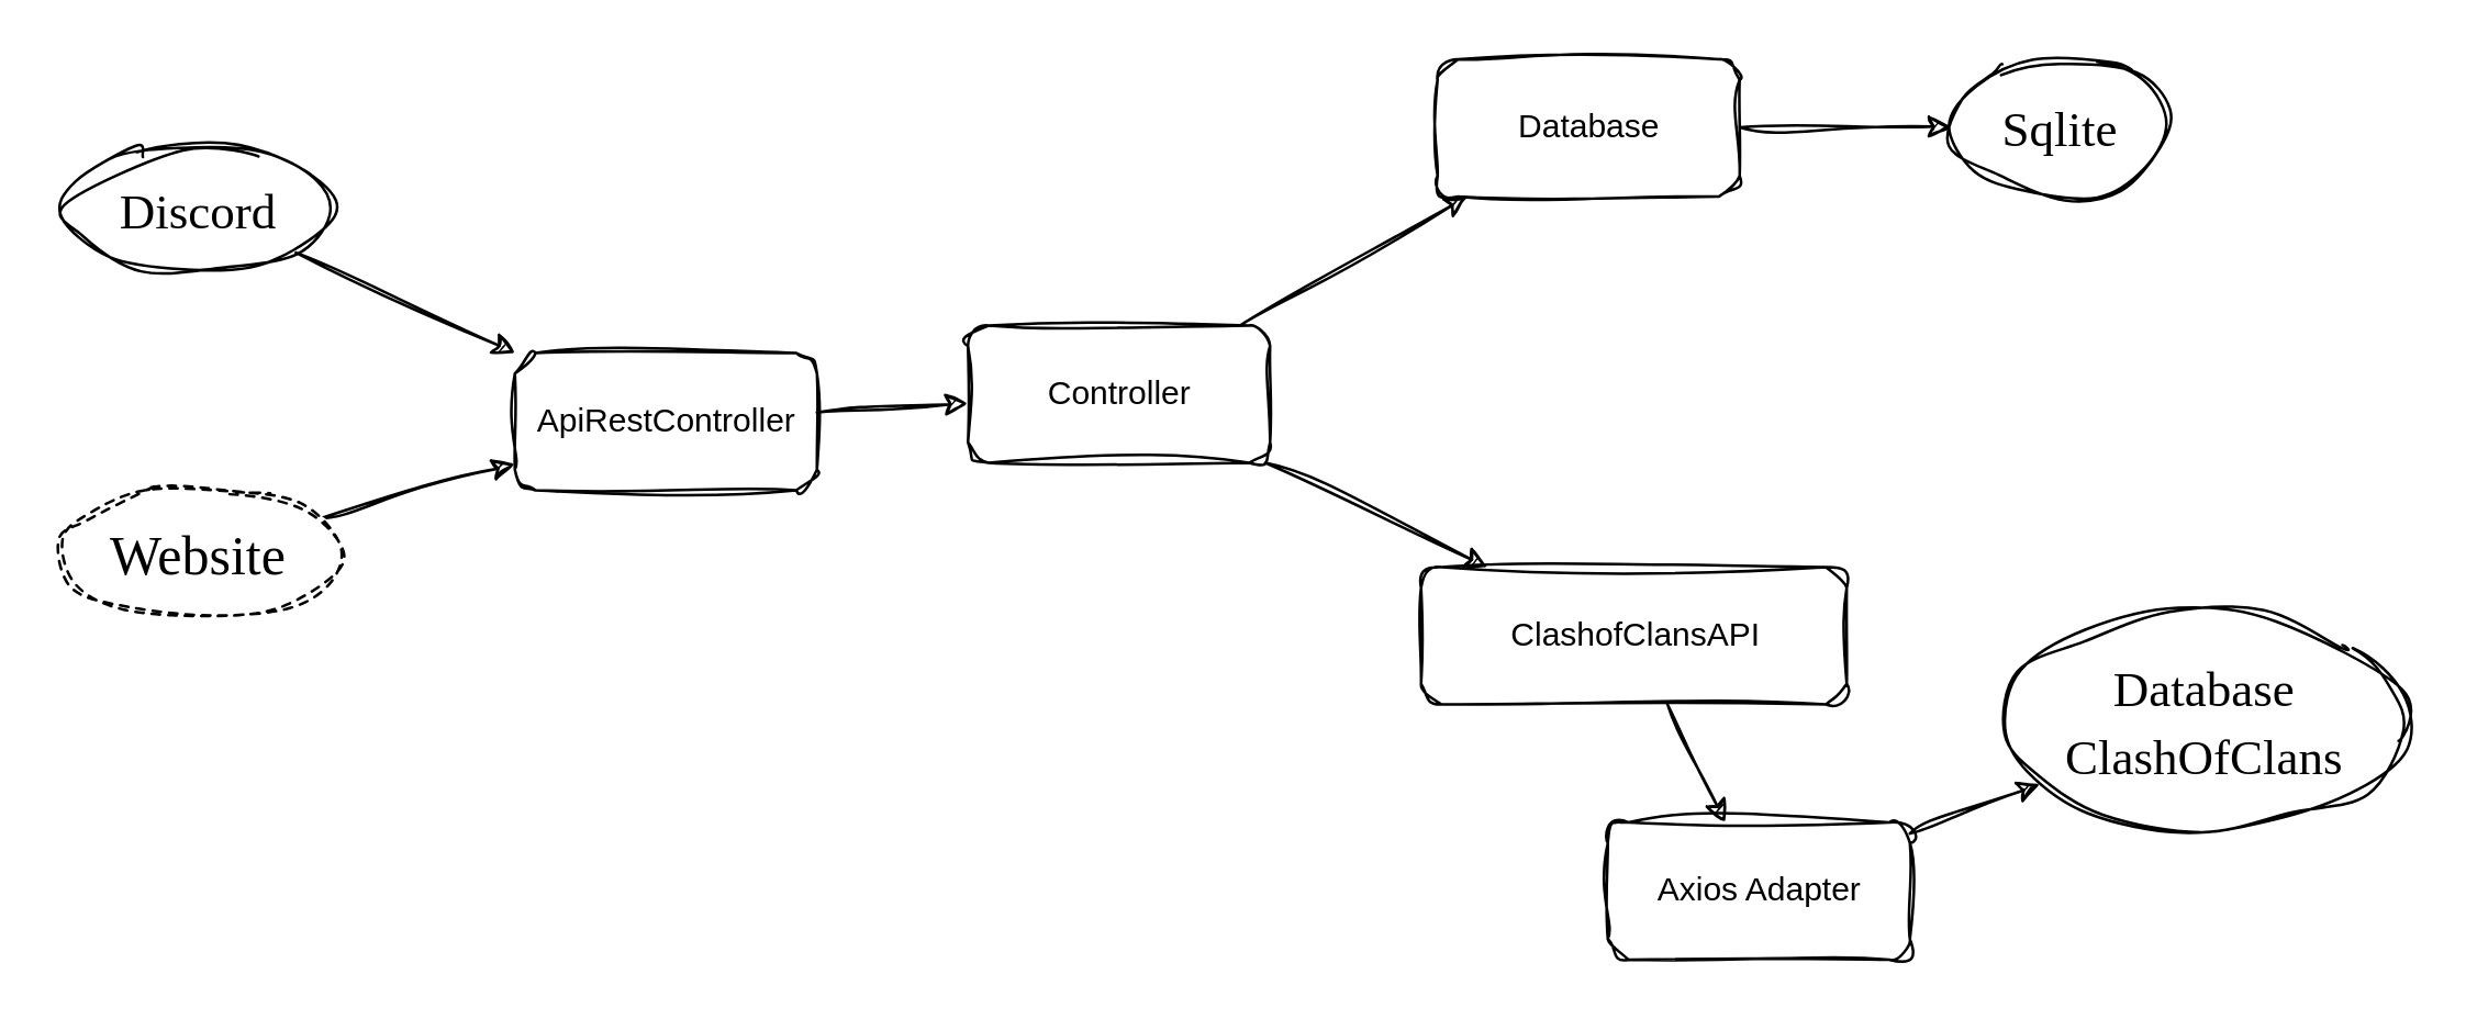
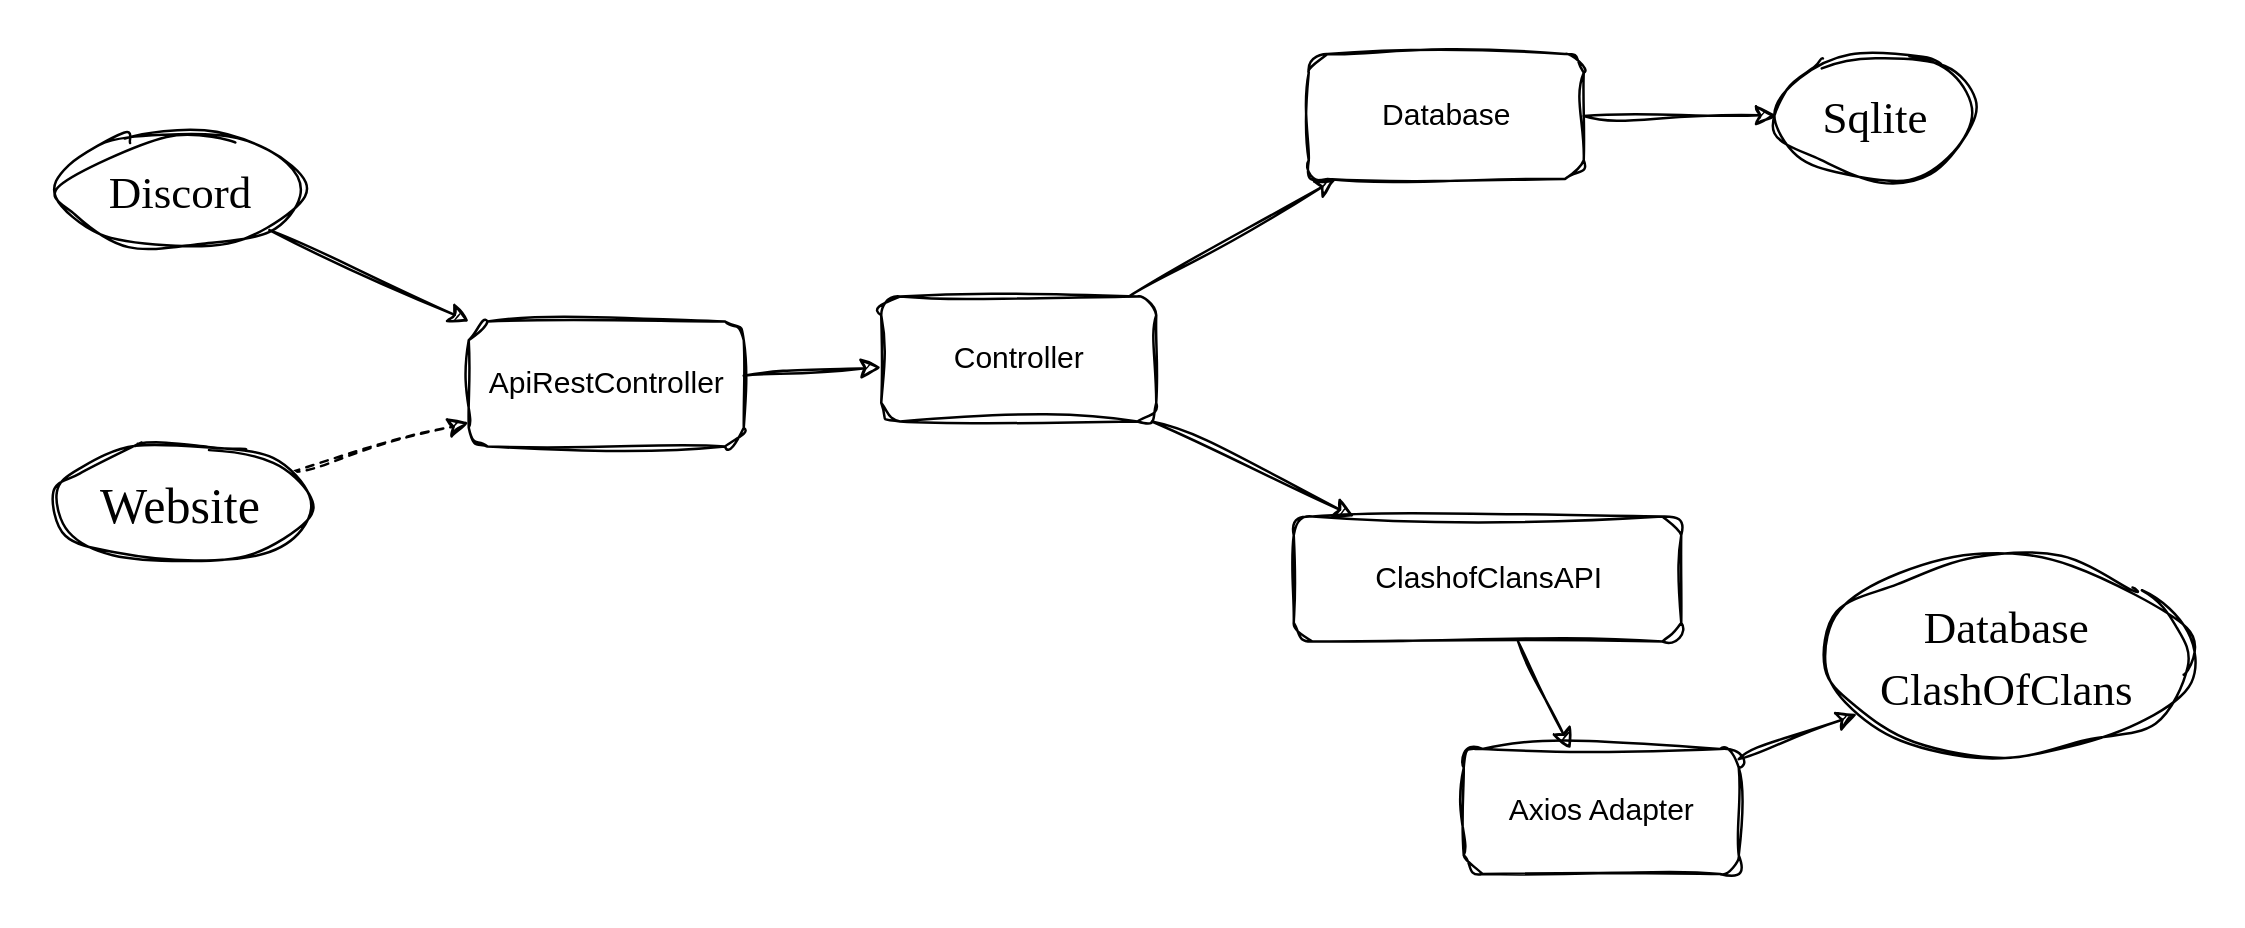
  <mxCell id="0" />
  <mxCell id="1" parent="0" />
  <mxCell id="2" value="Axios Adapter" style="html=1;rounded=1;sketch=1;curveFitting=1;jiggle=2;" parent="1" vertex="1"><mxGeometry x="585" y="299" width="110" height="50" as="geometry" /></mxCell>
  <mxCell id="3" style="edgeStyle=none;html=1;rounded=1;sketch=1;curveFitting=1;jiggle=2;" parent="1" source="4" target="2" edge="1"><mxGeometry relative="1" as="geometry" /></mxCell>
  <mxCell id="4" value="ClashofClansAPI" style="html=1;rounded=1;sketch=1;curveFitting=1;jiggle=2;fillColor=none;" parent="1" vertex="1"><mxGeometry x="517" y="206" width="155" height="50" as="geometry" /></mxCell>
  <mxCell id="5" style="edgeStyle=none;rounded=1;sketch=1;hachureGap=4;jiggle=2;curveFitting=1;html=1;fontFamily=Architects Daughter;fontSource=https%3A%2F%2Ffonts.googleapis.com%2Fcss%3Ffamily%3DArchitects%2BDaughter;fontSize=16;" parent="1" source="2" target="11" edge="1"><mxGeometry relative="1" as="geometry" /></mxCell>
  <mxCell id="6" style="edgeStyle=none;rounded=1;sketch=1;hachureGap=4;jiggle=2;curveFitting=1;html=1;fontFamily=Architects Daughter;fontSource=https%3A%2F%2Ffonts.googleapis.com%2Fcss%3Ffamily%3DArchitects%2BDaughter;fontSize=16;" parent="1" source="7" target="12" edge="1"><mxGeometry relative="1" as="geometry" /></mxCell>
  <mxCell id="7" value="Database" style="html=1;rounded=1;sketch=1;curveFitting=1;jiggle=2;" parent="1" vertex="1"><mxGeometry x="523" y="21" width="110" height="50" as="geometry" /></mxCell>
  <mxCell id="8" style="edgeStyle=none;html=1;rounded=1;sketch=1;curveFitting=1;jiggle=2;" parent="1" source="10" target="7" edge="1"><mxGeometry relative="1" as="geometry" /></mxCell>
  <mxCell id="9" style="edgeStyle=none;html=1;rounded=1;sketch=1;curveFitting=1;jiggle=2;" parent="1" source="10" target="4" edge="1"><mxGeometry relative="1" as="geometry" /></mxCell>
  <mxCell id="10" value="Controller" style="html=1;rounded=1;sketch=1;curveFitting=1;jiggle=2;" parent="1" vertex="1"><mxGeometry x="352" y="118" width="110" height="50" as="geometry" /></mxCell>
  <mxCell id="11" value="&lt;font style=&quot;font-size: 18px;&quot;&gt;Database&lt;br&gt;ClashOfClans&lt;/font&gt;" style="ellipse;whiteSpace=wrap;html=1;rounded=1;sketch=1;hachureGap=4;jiggle=2;curveFitting=1;fontFamily=Architects Daughter;fontSource=https%3A%2F%2Ffonts.googleapis.com%2Fcss%3Ffamily%3DArchitects%2BDaughter;fontSize=20;" parent="1" vertex="1"><mxGeometry x="729" y="222" width="147" height="80" as="geometry" /></mxCell>
  <mxCell id="12" value="&lt;font style=&quot;font-size: 18px;&quot;&gt;Sqlite&lt;/font&gt;" style="ellipse;whiteSpace=wrap;html=1;rounded=1;sketch=1;hachureGap=4;jiggle=2;curveFitting=1;fontFamily=Architects Daughter;fontSource=https%3A%2F%2Ffonts.googleapis.com%2Fcss%3Ffamily%3DArchitects%2BDaughter;fontSize=20;fillColor=none;" parent="1" vertex="1"><mxGeometry x="710" y="20" width="80" height="51" as="geometry" /></mxCell>
  <mxCell id="13" style="edgeStyle=none;sketch=1;hachureGap=4;jiggle=2;curveFitting=1;html=1;fontFamily=Architects Daughter;fontSource=https%3A%2F%2Ffonts.googleapis.com%2Fcss%3Ffamily%3DArchitects%2BDaughter;fontSize=18;" edge="1" parent="1" source="14" target="10"><mxGeometry relative="1" as="geometry" /></mxCell>
  <mxCell id="14" value="ApiRestController" style="html=1;rounded=1;sketch=1;curveFitting=1;jiggle=2;" vertex="1" parent="1"><mxGeometry x="187" y="128" width="110" height="50" as="geometry" /></mxCell>
- <mxCell id="15" style="edgeStyle=none;sketch=1;hachureGap=4;jiggle=2;curveFitting=1;html=1;fontFamily=Architects Daughter;fontSource=https%3A%2F%2Ffonts.googleapis.com%2Fcss%3Ffamily%3DArchitects%2BDaughter;fontSize=18;" edge="1" parent="1" source="16" target="14"><mxGeometry relative="1" as="geometry" /></mxCell>
- <mxCell id="16" value="Website" style="ellipse;whiteSpace=wrap;html=1;rounded=1;sketch=1;hachureGap=4;jiggle=2;curveFitting=1;fontFamily=Architects Daughter;fontSource=https%3A%2F%2Ffonts.googleapis.com%2Fcss%3Ffamily%3DArchitects%2BDaughter;fontSize=20;dashed=1;" vertex="1" parent="1"><mxGeometry x="20" y="177" width="104" height="47" as="geometry" /></mxCell>
+ <mxCell id="15" style="edgeStyle=none;sketch=1;hachureGap=4;jiggle=2;curveFitting=1;html=1;fontFamily=Architects Daughter;fontSource=https%3A%2F%2Ffonts.googleapis.com%2Fcss%3Ffamily%3DArchitects%2BDaughter;fontSize=18;dashed=1;" edge="1" parent="1" source="16" target="14"><mxGeometry relative="1" as="geometry" /></mxCell>
+ <mxCell id="16" value="Website" style="ellipse;whiteSpace=wrap;html=1;rounded=1;sketch=1;hachureGap=4;jiggle=2;curveFitting=1;fontFamily=Architects Daughter;fontSource=https%3A%2F%2Ffonts.googleapis.com%2Fcss%3Ffamily%3DArchitects%2BDaughter;fontSize=20;" vertex="1" parent="1"><mxGeometry x="20" y="177" width="104" height="47" as="geometry" /></mxCell>
  <mxCell id="17" style="edgeStyle=none;sketch=1;hachureGap=4;jiggle=2;curveFitting=1;html=1;fontFamily=Architects Daughter;fontSource=https%3A%2F%2Ffonts.googleapis.com%2Fcss%3Ffamily%3DArchitects%2BDaughter;fontSize=18;" edge="1" parent="1" source="18" target="14"><mxGeometry relative="1" as="geometry" /></mxCell>
  <mxCell id="18" value="&lt;font style=&quot;font-size: 18px;&quot;&gt;Discord&lt;/font&gt;" style="ellipse;whiteSpace=wrap;html=1;rounded=1;sketch=1;hachureGap=4;jiggle=2;curveFitting=1;fontFamily=Architects Daughter;fontSource=https%3A%2F%2Ffonts.googleapis.com%2Fcss%3Ffamily%3DArchitects%2BDaughter;fontSize=20;" vertex="1" parent="1"><mxGeometry x="24" y="52" width="96" height="47" as="geometry" /></mxCell>
